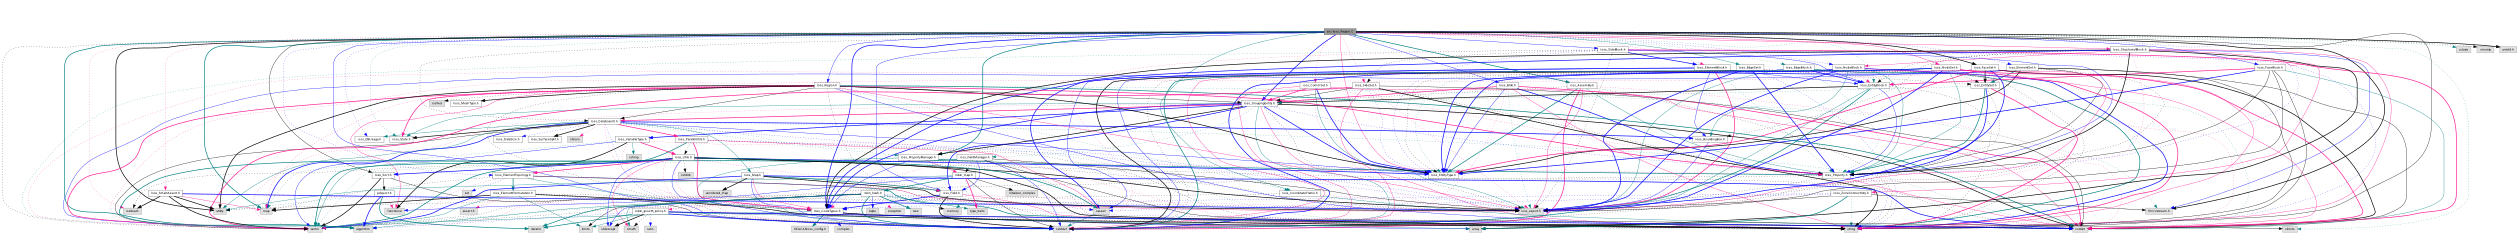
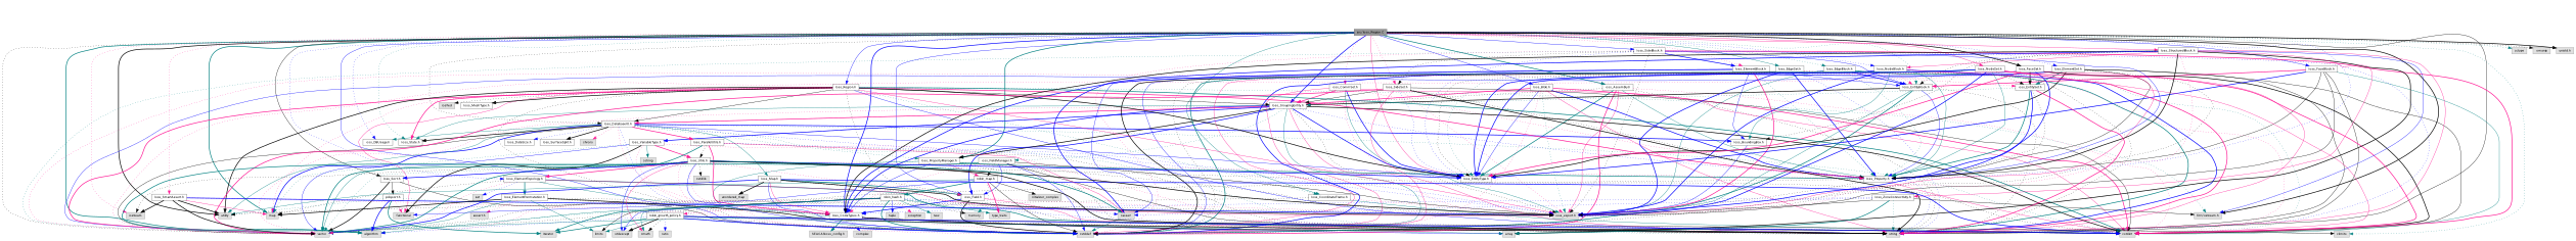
  digraph {
    fontname=Roboto
    node [color=grey40 fillcolor=white fontname=Roboto fontsize=10 shape=box style=filled]
    edge [color=black fontname=Roboto fontsize=10 labelfontname=Helvetica labelfontsize=10 style=dotted]
    n1 [color=gray40 fillcolor=grey60 fontcolor=black height=0.2 label="src/Ioss_Region.C" width=0.4]
    n2 [height=0.2 label="Ioss_CodeTypes.h" width=0.4]
    n3 [color=grey60 fillcolor="#E0E0E0" height=0.2 label=cstddef width=0.4]
    n4 [color=grey60 fillcolor="#E0E0E0" height=0.2 label=string width=0.4]
    n5 [color=grey60 fillcolor="#E0E0E0" height=0.2 label=vector width=0.4]
    n6 [height=0.2 label="Ioss_Assembly.h" width=0.4]
    n7 [height=0.2 label="Ioss_EntityType.h" width=0.4]
    n8 [height=0.2 label="Ioss_Property.h" width=0.4]
    n9 [height=0.2 label="Ioss_GroupingEntity.h" width=0.4]
    n10 [height=0.2 label="Ioss_DatabaseIO.h" width=0.4]
    n11 [height=0.2 label="Ioss_DBUsage.h" width=0.4]
    n12 [height=0.2 label="Ioss_Field.h" width=0.4]
    n13 [height=0.2 label="Ioss_ElementTopology.h" width=0.4]
    n14 [color=grey60 fillcolor="#E0E0E0" height=0.2 label=map width=0.4]
    n15 [height=0.2 label="Ioss_Sort.h" width=0.4]
    n16 [color=grey60 fillcolor="#E0E0E0" height=0.2 label=algorithm width=0.4]
    n17 [color=grey60 fillcolor="#E0E0E0" height=0.2 label=utility width=0.4]
    n18 [color=grey60 fillcolor="#E0E0E0" height=0.2 label=iostream width=0.4]
    n19 [height=0.2 label="Ioss_PropertyManager.h" width=0.4]
    n20 [color=grey60 fillcolor="#E0E0E0" height=0.2 label=climits width=0.4]
    n21 [height=0.2 label="Ioss_State.h" width=0.4]
    n22 [height=0.2 label="Ioss_Blob.h" width=0.4]
    n23 [height=0.2 label="Ioss_CommSet.h" width=0.4]
    n24 [height=0.2 label="Ioss_CoordinateFrame.h" width=0.4]
    n25 [height=0.2 label="Ioss_EdgeBlock.h" width=0.4]
    n26 [height=0.2 label="Ioss_EntityBlock.h" width=0.4]
    n27 [height=0.2 label="Ioss_EdgeSet.h" width=0.4]
    n28 [height=0.2 label="Ioss_ElementBlock.h" width=0.4]
    n29 [height=0.2 label="Ioss_ElementSet.h" width=0.4]
    n30 [height=0.2 label="Ioss_FaceBlock.h" width=0.4]
    n31 [height=0.2 label="Ioss_FaceSet.h" width=0.4]
    n32 [height=0.2 label="Ioss_NodeBlock.h" width=0.4]
    n33 [height=0.2 label="Ioss_NodeSet.h" width=0.4]
    n34 [height=0.2 label="Ioss_Region.h" width=0.4]
    n35 [color=grey60 fillcolor="#E0E0E0" height=0.2 label="fmt/ostream.h" width=0.4]
    n36 [height=0.2 label="Ioss_SideBlock.h" width=0.4]
    n37 [height=0.2 label="Ioss_SideSet.h" width=0.4]
    n38 [height=0.2 label="Ioss_SmartAssert.h" width=0.4]
    n39 [height=0.2 label="Ioss_StructuredBlock.h" width=0.4]
    n40 [color=grey60 fillcolor="#E0E0E0" height=0.2 label=cctype width=0.4]
    n41 [color=grey60 fillcolor="#E0E0E0" height=0.2 label=iomanip width=0.4]
    n42 [color=grey60 fillcolor="#E0E0E0" height=0.2 label="unistd.h" width=0.4]
    n43 [color=grey60 fillcolor="#E0E0E0" height=0.2 label=array width=0.4]
    n44 [color=grey60 fillcolor="#E0E0E0" height=0.2 label=cstdint width=0.4]
    n45 [color=grey60 fillcolor="#E0E0E0" height=0.2 label="SEACASIoss_config.h" width=0.4]
    n46 [color=grey60 fillcolor="#E0E0E0" height=0.2 label=complex width=0.4]
    n47 [color=grey60 fillcolor="#E0E0E0" height=0.2 label="ioss_export.h" width=0.4]
    n48 [height=0.2 label="Ioss_FieldManager.h" width=0.4]
    n49 [height=0.2 label="Ioss_VariableType.h" width=0.4]
    n50 [height=0.2 label="Ioss_BoundingBox.h" width=0.4]
    n51 [height=0.2 label="Ioss_DataSize.h" width=0.4]
    n52 [height=0.2 label="Ioss_Map.h" width=0.4]
    n53 [height=0.2 label="Ioss_ParallelUtils.h" width=0.4]
    n54 [height=0.2 label="Ioss_SurfaceSplit.h" width=0.4]
    n55 [color=grey60 fillcolor="#E0E0E0" height=0.2 label=chrono width=0.4]
    n56 [height=0.2 label="Ioss_ElementPermutation.h" width=0.4]
    n57 [color=grey60 fillcolor="#E0E0E0" height=0.2 label=set width=0.4]
    n58 [height=0.2 label="pdqsort.h" width=0.4]
    n59 [height=0.2 label="robin_map.h" width=0.4]
    n60 [height=0.2 label="Ioss_EntitySet.h" width=0.4]
    n61 [color=grey60 fillcolor="#E0E0E0" height=0.2 label=cassert width=0.4]
    n62 [color=grey60 fillcolor="#E0E0E0" height=0.2 label=functional width=0.4]
    n63 [height=0.2 label="Ioss_MeshType.h" width=0.4]
    n64 [color=grey60 fillcolor="#E0E0E0" height=0.2 label=iosfwd width=0.4]
    n65 [height=0.2 label="Ioss_ZoneConnectivity.h" width=0.4]
    n66 [height=0.2 label="Ioss_Utils.h" width=0.4]
    n67 [color=grey60 fillcolor="#E0E0E0" height=0.2 label=cstring width=0.4]
    n68 [color=grey60 fillcolor="#E0E0E0" height=0.2 label=unordered_map width=0.4]
    n69 [color=grey60 fillcolor="#E0E0E0" height=0.2 label=cmath width=0.4]
    n70 [color=grey60 fillcolor="#E0E0E0" height=0.2 label=cstdlib width=0.4]
    n71 [color=grey60 fillcolor="#E0E0E0" height=0.2 label=stdexcept width=0.4]
    n72 [color=grey60 fillcolor="#E0E0E0" height=0.2 label="assert.h" width=0.4]
    n73 [color=grey60 fillcolor="#E0E0E0" height=0.2 label=limits width=0.4]
    n74 [color=grey60 fillcolor="#E0E0E0" height=0.2 label=iterator width=0.4]
    n75 [color=grey60 fillcolor="#E0E0E0" height=0.2 label=initializer_complex width=0.4]
    n76 [color=grey60 fillcolor="#E0E0E0" height=0.2 label=memory width=0.4]
    n77 [color=grey60 fillcolor="#E0E0E0" height=0.2 label=type_traits width=0.4]
    n78 [height=0.2 label="robin_hash.h" width=0.4]
    n79 [color=grey60 fillcolor="#E0E0E0" height=0.2 label=exception width=0.4]
    n80 [color=grey60 fillcolor="#E0E0E0" height=0.2 label=new width=0.4]
    n81 [color=grey60 fillcolor="#E0E0E0" height=0.2 label=tuple width=0.4]
    n82 [height=0.2 label="robin_growth_policy.h" width=0.4]
    n83 [color=grey60 fillcolor="#E0E0E0" height=0.2 label=ratio width=0.4]
    n1 -> n2 [color=blue style=bold]
    n1 -> n3 [color=blue style=solid]
    n1 -> n4 [style=solid]
    n1 -> n5
    n1 -> n6 [color=teal style=bold]
    n1 -> n7 [color=deeppink style=solid]
    n1 -> n8 [color=blue]
    n1 -> n9 [color=blue style=bold]
    n1 -> n10
    n1 -> n11 [color=blue]
    n1 -> n12 [color=blue style=solid]
    n1 -> n13 [color=blue]
    n1 -> n14 [color=teal style=bold]
    n1 -> n15 [style=solid]
    n1 -> n16 [color=teal style=bold]
    n1 -> n17 [style=bold]
    n1 -> n18 [color=deeppink]
    n1 -> n19 [color=teal style=bold]
    n1 -> n20 [color=teal]
    n1 -> n21 [color=teal]
    n1 -> n22 [color=blue style=solid]
    n1 -> n23 [color=deeppink]
    n1 -> n24 [color=teal style=solid]
    n1 -> n25 [color=teal]
    n1 -> n26 [color=teal]
    n1 -> n27 [color=teal style=solid]
    n1 -> n28 [color=deeppink]
    n1 -> n29 [color=blue]
    n1 -> n30 [color=blue style=solid]
    n1 -> n31 [style=bold]
    n1 -> n32 [color=blue]
    n1 -> n33 [color=deeppink style=solid]
    n1 -> n34 [color=blue style=solid]
    n1 -> n35 [style=bold]
    n1 -> n36 [color=blue style=solid]
    n1 -> n37 [color=deeppink]
    n1 -> n38 [color=deeppink]
    n1 -> n39 [color=deeppink style=solid]
    n1 -> n40 [color=teal]
    n1 -> n41
    n1 -> n42 [style=bold]
    n2 -> n3 [color=deeppink]
    n2 -> n4
    n2 -> n5 [color=teal style=solid]
    n2 -> n43 [color=blue style=solid]
    n2 -> n44 [style=bold]
    n2 -> n45 [color=teal style=bold]
    n2 -> n46 [color=blue]
    n6 -> n3 [color=deeppink style=bold]
    n6 -> n4
    n6 -> n7 [color=teal style=bold]
    n6 -> n8 [color=teal style=solid]
    n6 -> n9
    n6 -> n44 [color=deeppink]
    n6 -> n47 [color=deeppink style=solid]
    n8 -> n4 [color=blue]
    n8 -> n5
    n8 -> n44 [color=deeppink style=solid]
    n8 -> n47
    n9 -> n2 [color=blue style=bold]
    n9 -> n3 [color=teal style=solid]
    n9 -> n4 [color=deeppink style=solid]
    n9 -> n5 [color=deeppink]
    n9 -> n7 [color=blue style=bold]
    n9 -> n8 [color=blue]
    n9 -> n10 [color=deeppink style=bold]
    n9 -> n12 [color=blue style=bold]
    n9 -> n19 [style=bold]
    n9 -> n21 [color=teal style=solid]
    n9 -> n44 [style=bold]
    n9 -> n47
    n9 -> n48 [color=teal]
    n9 -> n49 [color=blue style=bold]
    n10 -> n2 [color=blue]
    n10 -> n3 [color=deeppink]
    n10 -> n4 [color=teal]
    n10 -> n5 [style=solid]
    n10 -> n7 [color=blue style=solid]
    n10 -> n11 [color=teal style=solid]
    n10 -> n14 [color=blue style=bold]
    n10 -> n17 [color=teal style=solid]
    n10 -> n19 [color=teal]
    n10 -> n21 [style=bold]
    n10 -> n44 [color=teal]
    n10 -> n47 [color=blue]
    n10 -> n50 [color=blue style=bold]
    n10 -> n51 [color=blue]
    n10 -> n52 [color=teal style=solid]
    n10 -> n53 [color=deeppink style=bold]
    n10 -> n54 [style=bold]
    n10 -> n55 [color=deeppink]
    n12 -> n2 [color=blue style=bold]
    n12 -> n3 [style=bold]
    n12 -> n4 [color=deeppink style=solid]
    n12 -> n5 [color=teal]
    n12 -> n47 [color=deeppink]
    n13 -> n2 [color=teal style=solid]
    n13 -> n4 [color=teal style=bold]
    n13 -> n5 [color=deeppink]
    n13 -> n14
    n13 -> n47 [color=deeppink style=solid]
    n13 -> n56 [color=teal style=bold]
    n13 -> n57 [color=blue]
    n15 -> n3 [style=solid]
    n15 -> n5 [style=bold]
    n15 -> n58 [style=solid]
    n19 -> n2 [color=blue style=solid]
    n19 -> n3 [color=teal style=solid]
    n19 -> n4
    n19 -> n5 [color=teal]
    n19 -> n8 [color=teal style=bold]
    n19 -> n47
    n19 -> n59 [color=deeppink style=solid]
    n22 -> n3 [color=deeppink]
    n22 -> n4 [color=deeppink style=solid]
    n22 -> n7 [color=blue style=solid]
    n22 -> n8 [color=blue style=bold]
    n22 -> n9 [color=deeppink style=bold]
    n22 -> n44 [color=deeppink style=bold]
    n22 -> n47 [color=teal]
    n23 -> n3 [color=deeppink style=solid]
    n23 -> n4 [color=deeppink]
    n23 -> n7 [color=blue style=bold]
    n23 -> n8 [color=deeppink]
    n23 -> n9 [color=deeppink style=bold]
    n23 -> n44 [color=deeppink style=solid]
    n23 -> n47 [color=teal style=solid]
    n24 -> n5
    n24 -> n44 [color=teal style=solid]
    n24 -> n47 [color=deeppink]
    n25 -> n3 [color=blue style=solid]
    n25 -> n4 [color=teal style=bold]
    n25 -> n7 [color=teal]
    n25 -> n8 [color=teal]
    n25 -> n26 [color=blue style=bold]
    n25 -> n44 [color=teal]
    n25 -> n47 [color=teal style=solid]
    n26 -> n3 [color=teal style=bold]
    n26 -> n4
    n26 -> n8 [color=blue style=solid]
    n26 -> n9 [style=bold]
    n26 -> n47 [color=teal style=solid]
    n27 -> n3 [style=bold]
    n27 -> n4 [color=blue]
    n27 -> n5 [color=deeppink]
    n27 -> n7
    n27 -> n8 [color=blue style=bold]
    n27 -> n44 [color=deeppink]
    n27 -> n47 [color=blue style=bold]
-   n27 -> n60
+   n27 -> n60 [color=deeppink]
    n28 -> n2 [color=blue style=bold]
    n28 -> n4
    n28 -> n8 [color=teal]
    n28 -> n26 [color=blue style=solid]
    n28 -> n47 [color=deeppink style=bold]
    n28 -> n50 [color=blue style=solid]
    n28 -> n61 [color=blue style=solid]
    n29 -> n3 [color=blue style=bold]
    n29 -> n4 [style=solid]
    n29 -> n5 [color=deeppink]
    n29 -> n7 [style=bold]
    n29 -> n8 [style=solid]
    n29 -> n44 [style=solid]
    n29 -> n47
    n29 -> n60 [color=teal style=bold]
    n30 -> n4 [style=solid]
    n30 -> n7 [color=blue style=bold]
    n30 -> n8 [style=solid]
    n30 -> n26 [color=deeppink style=bold]
    n30 -> n44 [color=teal style=solid]
    n30 -> n47 [style=solid]
    n31 -> n3 [color=deeppink style=solid]
    n31 -> n4 [color=deeppink style=solid]
    n31 -> n5 [color=blue style=solid]
    n31 -> n7 [color=deeppink style=bold]
    n31 -> n8 [color=blue style=bold]
    n31 -> n44 [style=bold]
    n31 -> n47 [color=deeppink style=solid]
    n31 -> n60 [style=bold]
    n32 -> n3
    n32 -> n4 [color=blue style=bold]
    n32 -> n7 [color=blue style=bold]
    n32 -> n8 [color=teal style=solid]
    n32 -> n26 [color=deeppink]
    n32 -> n44 [color=deeppink style=solid]
    n32 -> n47 [color=blue style=bold]
    n32 -> n50 [color=teal style=solid]
    n33 -> n3 [color=teal style=bold]
    n33 -> n4 [color=deeppink style=bold]
    n33 -> n7 [color=blue style=bold]
    n33 -> n8 [color=teal style=solid]
    n33 -> n44 [color=deeppink style=bold]
    n33 -> n47 [color=blue style=bold]
    n33 -> n60
    n34 -> n3
    n34 -> n4 [color=blue style=solid]
    n34 -> n5 [color=deeppink style=bold]
    n34 -> n7 [style=bold]
    n34 -> n8 [color=deeppink style=bold]
    n34 -> n9 [style=solid]
    n34 -> n10 [style=solid]
    n34 -> n12
    n34 -> n14 [color=deeppink]
    n34 -> n17 [style=bold]
    n34 -> n21 [color=deeppink style=bold]
    n34 -> n24 [color=teal]
    n34 -> n35 [color=teal]
    n34 -> n44 [color=teal style=bold]
    n34 -> n47 [color=deeppink style=solid]
    n34 -> n62 [color=deeppink style=solid]
    n34 -> n63 [style=bold]
    n34 -> n64
    n36 -> n3 [color=deeppink]
    n36 -> n4 [color=blue]
    n36 -> n5 [color=teal]
    n36 -> n7 [color=blue]
    n36 -> n8 [color=blue style=solid]
    n36 -> n26 [color=blue style=solid]
    n36 -> n28 [color=blue style=bold]
    n36 -> n37
    n36 -> n44 [color=deeppink style=bold]
    n36 -> n47
    n37 -> n3 [color=deeppink style=solid]
    n37 -> n4 [style=bold]
    n37 -> n5 [color=deeppink style=bold]
    n37 -> n7 [color=blue]
    n37 -> n8
    n37 -> n9 [style=solid]
    n37 -> n44 [style=solid]
    n37 -> n47 [color=deeppink]
    n38 -> n4 [color=deeppink]
    n38 -> n5 [style=bold]
    n38 -> n14 [color=deeppink style=solid]
    n38 -> n17 [style=bold]
    n38 -> n18 [style=bold]
    n38 -> n47 [color=blue style=bold]
    n39 -> n2 [style=bold]
    n39 -> n4 [color=deeppink style=solid]
    n39 -> n8 [style=bold]
    n39 -> n26
    n39 -> n32 [color=deeppink style=solid]
    n39 -> n35 [color=blue style=solid]
    n39 -> n43 [style=bold]
    n39 -> n47 [color=deeppink]
    n39 -> n50
    n39 -> n61 [color=blue style=bold]
    n39 -> n65 [color=deeppink style=solid]
    n48 -> n2 [color=deeppink]
    n48 -> n3 [color=blue style=solid]
    n48 -> n4 [style=solid]
    n48 -> n5 [color=teal style=bold]
    n48 -> n12 [color=blue style=solid]
    n48 -> n47 [style=solid]
    n48 -> n59
    n49 -> n2 [color=deeppink]
    n49 -> n4 [color=deeppink]
    n49 -> n5 [color=blue style=solid]
    n49 -> n14 [color=teal]
    n49 -> n62 [style=bold]
    n49 -> n66 [color=deeppink style=bold]
    n49 -> n67 [color=teal style=solid]
    n50 -> n47 [color=blue style=solid]
    n52 -> n2 [color=deeppink style=solid]
    n52 -> n3 [color=blue style=solid]
    n52 -> n4
    n52 -> n5 [color=blue style=bold]
    n52 -> n12 [color=teal style=bold]
    n52 -> n44 [color=blue style=bold]
    n52 -> n47 [style=bold]
    n52 -> n68 [style=bold]
    n53 -> n2 [color=deeppink style=bold]
    n53 -> n3 [color=deeppink]
    n53 -> n4
    n53 -> n5 [color=teal style=bold]
    n53 -> n47 [color=blue]
    n53 -> n61 [color=deeppink style=solid]
    n53 -> n66
    n56 -> n2
    n56 -> n4 [style=bold]
    n56 -> n5 [color=teal style=solid]
    n56 -> n14 [style=bold]
    n56 -> n47
    n56 -> n72 [color=deeppink]
    n56 -> n73 [color=teal style=solid]
    n58 -> n3 [color=teal]
    n58 -> n16 [color=blue style=bold]
    n58 -> n17 [color=teal]
    n58 -> n62 [color=deeppink]
    n58 -> n74 [color=teal style=bold]
    n59 -> n3 [style=solid]
    n59 -> n17 [color=teal style=solid]
    n59 -> n62 [color=blue style=solid]
    n59 -> n75 [style=solid]
    n59 -> n76 [color=teal]
    n59 -> n77 [color=deeppink style=bold]
    n59 -> n78 [color=teal style=bold]
    n60 -> n3
    n60 -> n4 [color=deeppink style=bold]
    n60 -> n8 [color=teal style=bold]
    n60 -> n9 [color=teal]
    n60 -> n47 [color=blue style=bold]
    n61 -> n3 [color=teal style=solid]
    n65 -> n2 [color=blue]
    n65 -> n4 [color=teal]
    n65 -> n35 [style=solid]
    n65 -> n43 [color=teal style=bold]
    n65 -> n47 [style=solid]
    n65 -> n61 [color=blue]
    n66 -> n2 [color=deeppink]
    n66 -> n3 [color=blue style=solid]
    n66 -> n4 [style=bold]
    n66 -> n5 [color=teal style=solid]
    n66 -> n7 [color=blue style=bold]
    n66 -> n8 [color=deeppink]
    n66 -> n12 [color=deeppink]
    n66 -> n13 [color=deeppink style=bold]
    n66 -> n15 [color=blue style=bold]
    n66 -> n16 [color=teal style=bold]
    n66 -> n18
    n66 -> n44
    n66 -> n47 [style=bold]
    n66 -> n61 [color=teal style=bold]
    n66 -> n69 [color=deeppink style=solid]
    n66 -> n70
    n66 -> n71 [color=blue style=solid]
    n78 -> n3 [color=teal style=bold]
    n78 -> n5 [color=deeppink]
    n78 -> n16 [color=teal style=solid]
    n78 -> n17
    n78 -> n44 [color=blue]
    n78 -> n61 [color=blue]
    n78 -> n69 [color=teal style=solid]
    n78 -> n71 [color=blue style=solid]
    n78 -> n73 [style=solid]
    n78 -> n74 [color=teal style=bold]
    n78 -> n76
    n78 -> n77 [color=teal style=solid]
    n78 -> n79 [color=deeppink]
-   n78 -> n80 [color=teal style=bold]
+   n78 -> n80 [color=teal style=solid]
    n78 -> n81 [color=blue style=solid]
    n78 -> n82 [color=deeppink]
    n82 -> n3 [color=blue style=bold]
    n82 -> n16 [color=blue]
    n82 -> n20 [style=solid]
    n82 -> n43 [color=teal style=solid]
    n82 -> n44 [color=blue style=bold]
    n82 -> n69
    n82 -> n71 [style=bold]
    n82 -> n73 [color=teal style=solid]
    n82 -> n74 [color=teal style=bold]
    n82 -> n83 [color=blue]
  }
